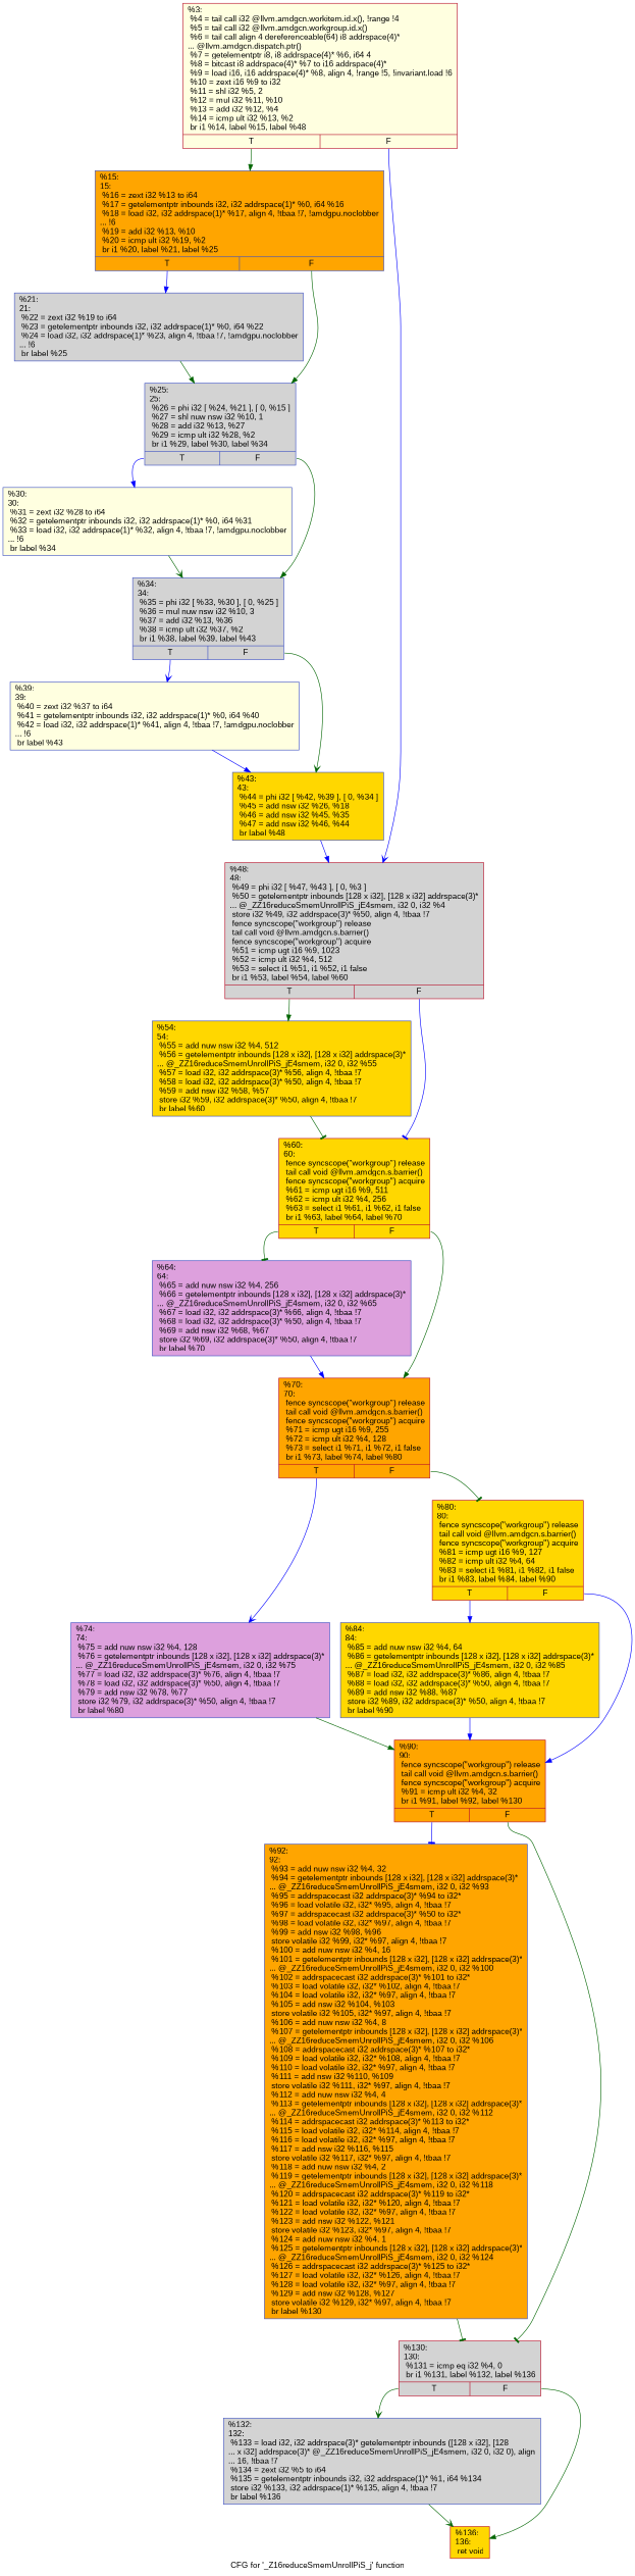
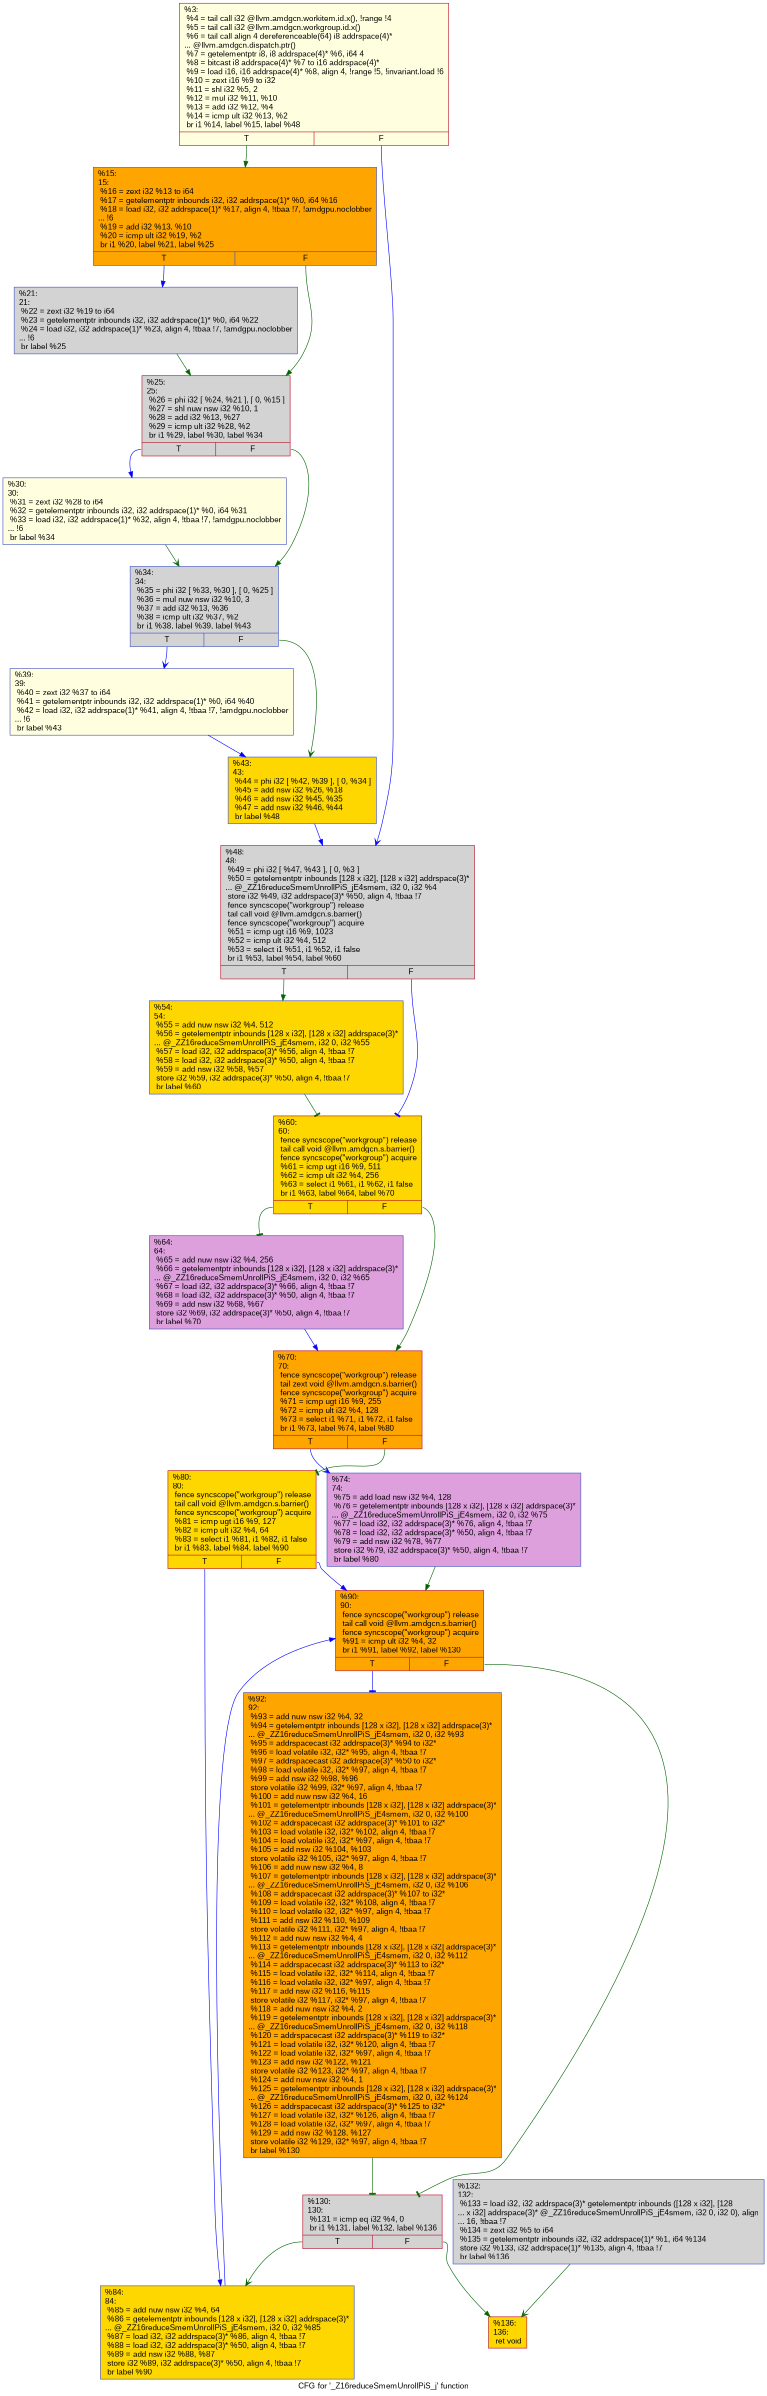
  digraph {
    fontname="Liberation Sans"
    label="CFG for '_Z16reduceSmemUnrollPiS_j' function"
    node [color="#3d50c3ff" fillcolor=lightgrey fontname="Liberation Sans" shape=record style=filled]
    edge [arrowhead=normal color=darkgreen fontname="Liberation Sans"]
    n1 [color="#b70d28ff" fillcolor=lightyellow label="{%3:\l  %4 = tail call i32 @llvm.amdgcn.workitem.id.x(), !range !4\l  %5 = tail call i32 @llvm.amdgcn.workgroup.id.x()\l  %6 = tail call align 4 dereferenceable(64) i8 addrspace(4)*\l... @llvm.amdgcn.dispatch.ptr()\l  %7 = getelementptr i8, i8 addrspace(4)* %6, i64 4\l  %8 = bitcast i8 addrspace(4)* %7 to i16 addrspace(4)*\l  %9 = load i16, i16 addrspace(4)* %8, align 4, !range !5, !invariant.load !6\l  %10 = zext i16 %9 to i32\l  %11 = shl i32 %5, 2\l  %12 = mul i32 %11, %10\l  %13 = add i32 %12, %4\l  %14 = icmp ult i32 %13, %2\l  br i1 %14, label %15, label %48\l|{<s0>T|<s1>F}}"]
    n2 [fillcolor=orange label="{%15:\l15:                                               \l  %16 = zext i32 %13 to i64\l  %17 = getelementptr inbounds i32, i32 addrspace(1)* %0, i64 %16\l  %18 = load i32, i32 addrspace(1)* %17, align 4, !tbaa !7, !amdgpu.noclobber\l... !6\l  %19 = add i32 %13, %10\l  %20 = icmp ult i32 %19, %2\l  br i1 %20, label %21, label %25\l|{<s0>T|<s1>F}}"]
    n3 [color="#b70d28ff" label="{%48:\l48:                                               \l  %49 = phi i32 [ %47, %43 ], [ 0, %3 ]\l  %50 = getelementptr inbounds [128 x i32], [128 x i32] addrspace(3)*\l... @_ZZ16reduceSmemUnrollPiS_jE4smem, i32 0, i32 %4\l  store i32 %49, i32 addrspace(3)* %50, align 4, !tbaa !7\l  fence syncscope(\"workgroup\") release\l  tail call void @llvm.amdgcn.s.barrier()\l  fence syncscope(\"workgroup\") acquire\l  %51 = icmp ugt i16 %9, 1023\l  %52 = icmp ult i32 %4, 512\l  %53 = select i1 %51, i1 %52, i1 false\l  br i1 %53, label %54, label %60\l|{<s0>T|<s1>F}}"]
    n4 [label="{%21:\l21:                                               \l  %22 = zext i32 %19 to i64\l  %23 = getelementptr inbounds i32, i32 addrspace(1)* %0, i64 %22\l  %24 = load i32, i32 addrspace(1)* %23, align 4, !tbaa !7, !amdgpu.noclobber\l... !6\l  br label %25\l}"]
-   n5 [label="{%25:\l25:                                               \l  %26 = phi i32 [ %24, %21 ], [ 0, %15 ]\l  %27 = shl nuw nsw i32 %10, 1\l  %28 = add i32 %13, %27\l  %29 = icmp ult i32 %28, %2\l  br i1 %29, label %30, label %34\l|{<s0>T|<s1>F}}"]
+   n5 [color="#b70d28ff" label="{%25:\l25:                                               \l  %26 = phi i32 [ %24, %21 ], [ 0, %15 ]\l  %27 = shl nuw nsw i32 %10, 1\l  %28 = add i32 %13, %27\l  %29 = icmp ult i32 %28, %2\l  br i1 %29, label %30, label %34\l|{<s0>T|<s1>F}}"]
    n6 [fillcolor=gold label="{%54:\l54:                                               \l  %55 = add nuw nsw i32 %4, 512\l  %56 = getelementptr inbounds [128 x i32], [128 x i32] addrspace(3)*\l... @_ZZ16reduceSmemUnrollPiS_jE4smem, i32 0, i32 %55\l  %57 = load i32, i32 addrspace(3)* %56, align 4, !tbaa !7\l  %58 = load i32, i32 addrspace(3)* %50, align 4, !tbaa !7\l  %59 = add nsw i32 %58, %57\l  store i32 %59, i32 addrspace(3)* %50, align 4, !tbaa !7\l  br label %60\l}"]
    n7 [color="#b70d28ff" fillcolor=gold label="{%60:\l60:                                               \l  fence syncscope(\"workgroup\") release\l  tail call void @llvm.amdgcn.s.barrier()\l  fence syncscope(\"workgroup\") acquire\l  %61 = icmp ugt i16 %9, 511\l  %62 = icmp ult i32 %4, 256\l  %63 = select i1 %61, i1 %62, i1 false\l  br i1 %63, label %64, label %70\l|{<s0>T|<s1>F}}"]
    n8 [fillcolor=lightyellow label="{%30:\l30:                                               \l  %31 = zext i32 %28 to i64\l  %32 = getelementptr inbounds i32, i32 addrspace(1)* %0, i64 %31\l  %33 = load i32, i32 addrspace(1)* %32, align 4, !tbaa !7, !amdgpu.noclobber\l... !6\l  br label %34\l}"]
    n9 [label="{%34:\l34:                                               \l  %35 = phi i32 [ %33, %30 ], [ 0, %25 ]\l  %36 = mul nuw nsw i32 %10, 3\l  %37 = add i32 %13, %36\l  %38 = icmp ult i32 %37, %2\l  br i1 %38, label %39, label %43\l|{<s0>T|<s1>F}}"]
    n10 [fillcolor=plum label="{%64:\l64:                                               \l  %65 = add nuw nsw i32 %4, 256\l  %66 = getelementptr inbounds [128 x i32], [128 x i32] addrspace(3)*\l... @_ZZ16reduceSmemUnrollPiS_jE4smem, i32 0, i32 %65\l  %67 = load i32, i32 addrspace(3)* %66, align 4, !tbaa !7\l  %68 = load i32, i32 addrspace(3)* %50, align 4, !tbaa !7\l  %69 = add nsw i32 %68, %67\l  store i32 %69, i32 addrspace(3)* %50, align 4, !tbaa !7\l  br label %70\l}"]
-   n11 [color="#b70d28ff" fillcolor=orange label="{%70:\l70:                                               \l  fence syncscope(\"workgroup\") release\l  tail call void @llvm.amdgcn.s.barrier()\l  fence syncscope(\"workgroup\") acquire\l  %71 = icmp ugt i16 %9, 255\l  %72 = icmp ult i32 %4, 128\l  %73 = select i1 %71, i1 %72, i1 false\l  br i1 %73, label %74, label %80\l|{<s0>T|<s1>F}}"]
+   n11 [color="#b70d28ff" fillcolor=orange label="{%70:\l70:                                               \l  fence syncscope(\"workgroup\") release\l  tail zext void @llvm.amdgcn.s.barrier()\l  fence syncscope(\"workgroup\") acquire\l  %71 = icmp ugt i16 %9, 255\l  %72 = icmp ult i32 %4, 128\l  %73 = select i1 %71, i1 %72, i1 false\l  br i1 %73, label %74, label %80\l|{<s0>T|<s1>F}}"]
    n12 [fillcolor=lightyellow label="{%39:\l39:                                               \l  %40 = zext i32 %37 to i64\l  %41 = getelementptr inbounds i32, i32 addrspace(1)* %0, i64 %40\l  %42 = load i32, i32 addrspace(1)* %41, align 4, !tbaa !7, !amdgpu.noclobber\l... !6\l  br label %43\l}"]
    n13 [fillcolor=gold label="{%43:\l43:                                               \l  %44 = phi i32 [ %42, %39 ], [ 0, %34 ]\l  %45 = add nsw i32 %26, %18\l  %46 = add nsw i32 %45, %35\l  %47 = add nsw i32 %46, %44\l  br label %48\l}"]
-   n14 [fillcolor=plum label="{%74:\l74:                                               \l  %75 = add nuw nsw i32 %4, 128\l  %76 = getelementptr inbounds [128 x i32], [128 x i32] addrspace(3)*\l... @_ZZ16reduceSmemUnrollPiS_jE4smem, i32 0, i32 %75\l  %77 = load i32, i32 addrspace(3)* %76, align 4, !tbaa !7\l  %78 = load i32, i32 addrspace(3)* %50, align 4, !tbaa !7\l  %79 = add nsw i32 %78, %77\l  store i32 %79, i32 addrspace(3)* %50, align 4, !tbaa !7\l  br label %80\l}"]
+   n14 [fillcolor=plum label="{%74:\l74:                                               \l  %75 = add load nsw i32 %4, 128\l  %76 = getelementptr inbounds [128 x i32], [128 x i32] addrspace(3)*\l... @_ZZ16reduceSmemUnrollPiS_jE4smem, i32 0, i32 %75\l  %77 = load i32, i32 addrspace(3)* %76, align 4, !tbaa !7\l  %78 = load i32, i32 addrspace(3)* %50, align 4, !tbaa !7\l  %79 = add nsw i32 %78, %77\l  store i32 %79, i32 addrspace(3)* %50, align 4, !tbaa !7\l  br label %80\l}"]
    n15 [color="#b70d28ff" fillcolor=gold label="{%80:\l80:                                               \l  fence syncscope(\"workgroup\") release\l  tail call void @llvm.amdgcn.s.barrier()\l  fence syncscope(\"workgroup\") acquire\l  %81 = icmp ugt i16 %9, 127\l  %82 = icmp ult i32 %4, 64\l  %83 = select i1 %81, i1 %82, i1 false\l  br i1 %83, label %84, label %90\l|{<s0>T|<s1>F}}"]
    n16 [color="#b70d28ff" fillcolor=orange label="{%90:\l90:                                               \l  fence syncscope(\"workgroup\") release\l  tail call void @llvm.amdgcn.s.barrier()\l  fence syncscope(\"workgroup\") acquire\l  %91 = icmp ult i32 %4, 32\l  br i1 %91, label %92, label %130\l|{<s0>T|<s1>F}}"]
    n17 [fillcolor=gold label="{%84:\l84:                                               \l  %85 = add nuw nsw i32 %4, 64\l  %86 = getelementptr inbounds [128 x i32], [128 x i32] addrspace(3)*\l... @_ZZ16reduceSmemUnrollPiS_jE4smem, i32 0, i32 %85\l  %87 = load i32, i32 addrspace(3)* %86, align 4, !tbaa !7\l  %88 = load i32, i32 addrspace(3)* %50, align 4, !tbaa !7\l  %89 = add nsw i32 %88, %87\l  store i32 %89, i32 addrspace(3)* %50, align 4, !tbaa !7\l  br label %90\l}"]
    n18 [fillcolor=orange label="{%92:\l92:                                               \l  %93 = add nuw nsw i32 %4, 32\l  %94 = getelementptr inbounds [128 x i32], [128 x i32] addrspace(3)*\l... @_ZZ16reduceSmemUnrollPiS_jE4smem, i32 0, i32 %93\l  %95 = addrspacecast i32 addrspace(3)* %94 to i32*\l  %96 = load volatile i32, i32* %95, align 4, !tbaa !7\l  %97 = addrspacecast i32 addrspace(3)* %50 to i32*\l  %98 = load volatile i32, i32* %97, align 4, !tbaa !7\l  %99 = add nsw i32 %98, %96\l  store volatile i32 %99, i32* %97, align 4, !tbaa !7\l  %100 = add nuw nsw i32 %4, 16\l  %101 = getelementptr inbounds [128 x i32], [128 x i32] addrspace(3)*\l... @_ZZ16reduceSmemUnrollPiS_jE4smem, i32 0, i32 %100\l  %102 = addrspacecast i32 addrspace(3)* %101 to i32*\l  %103 = load volatile i32, i32* %102, align 4, !tbaa !7\l  %104 = load volatile i32, i32* %97, align 4, !tbaa !7\l  %105 = add nsw i32 %104, %103\l  store volatile i32 %105, i32* %97, align 4, !tbaa !7\l  %106 = add nuw nsw i32 %4, 8\l  %107 = getelementptr inbounds [128 x i32], [128 x i32] addrspace(3)*\l... @_ZZ16reduceSmemUnrollPiS_jE4smem, i32 0, i32 %106\l  %108 = addrspacecast i32 addrspace(3)* %107 to i32*\l  %109 = load volatile i32, i32* %108, align 4, !tbaa !7\l  %110 = load volatile i32, i32* %97, align 4, !tbaa !7\l  %111 = add nsw i32 %110, %109\l  store volatile i32 %111, i32* %97, align 4, !tbaa !7\l  %112 = add nuw nsw i32 %4, 4\l  %113 = getelementptr inbounds [128 x i32], [128 x i32] addrspace(3)*\l... @_ZZ16reduceSmemUnrollPiS_jE4smem, i32 0, i32 %112\l  %114 = addrspacecast i32 addrspace(3)* %113 to i32*\l  %115 = load volatile i32, i32* %114, align 4, !tbaa !7\l  %116 = load volatile i32, i32* %97, align 4, !tbaa !7\l  %117 = add nsw i32 %116, %115\l  store volatile i32 %117, i32* %97, align 4, !tbaa !7\l  %118 = add nuw nsw i32 %4, 2\l  %119 = getelementptr inbounds [128 x i32], [128 x i32] addrspace(3)*\l... @_ZZ16reduceSmemUnrollPiS_jE4smem, i32 0, i32 %118\l  %120 = addrspacecast i32 addrspace(3)* %119 to i32*\l  %121 = load volatile i32, i32* %120, align 4, !tbaa !7\l  %122 = load volatile i32, i32* %97, align 4, !tbaa !7\l  %123 = add nsw i32 %122, %121\l  store volatile i32 %123, i32* %97, align 4, !tbaa !7\l  %124 = add nuw nsw i32 %4, 1\l  %125 = getelementptr inbounds [128 x i32], [128 x i32] addrspace(3)*\l... @_ZZ16reduceSmemUnrollPiS_jE4smem, i32 0, i32 %124\l  %126 = addrspacecast i32 addrspace(3)* %125 to i32*\l  %127 = load volatile i32, i32* %126, align 4, !tbaa !7\l  %128 = load volatile i32, i32* %97, align 4, !tbaa !7\l  %129 = add nsw i32 %128, %127\l  store volatile i32 %129, i32* %97, align 4, !tbaa !7\l  br label %130\l}"]
    n19 [color="#b70d28ff" label="{%130:\l130:                                              \l  %131 = icmp eq i32 %4, 0\l  br i1 %131, label %132, label %136\l|{<s0>T|<s1>F}}"]
    n20 [label="{%132:\l132:                                              \l  %133 = load i32, i32 addrspace(3)* getelementptr inbounds ([128 x i32], [128\l... x i32] addrspace(3)* @_ZZ16reduceSmemUnrollPiS_jE4smem, i32 0, i32 0), align\l... 16, !tbaa !7\l  %134 = zext i32 %5 to i64\l  %135 = getelementptr inbounds i32, i32 addrspace(1)* %1, i64 %134\l  store i32 %133, i32 addrspace(1)* %135, align 4, !tbaa !7\l  br label %136\l}"]
    n21 [color="#b70d28ff" fillcolor=gold label="{%136:\l136:                                              \l  ret void\l}"]
    n1 -> n2 [tailport=s0]
    n1 -> n3 [arrowhead=vee color=blue tailport=s1]
    n2 -> n4 [color=blue tailport=s0]
    n2 -> n5 [tailport=s1]
    n3 -> n6 [tailport=s0]
    n3 -> n7 [arrowhead=tee color=blue tailport=s1]
    n4 -> n5
    n5 -> n8 [color=blue tailport=s0]
    n5 -> n9 [tailport=s1]
    n6 -> n7 [arrowhead=tee]
    n7 -> n10 [arrowhead=tee tailport=s0]
    n7 -> n11 [tailport=s1]
    n8 -> n9 [arrowhead=vee]
    n9 -> n12 [arrowhead=vee color=blue tailport=s0]
    n9 -> n13 [arrowhead=vee tailport=s1]
    n10 -> n11 [color=blue]
    n11 -> n14 [arrowhead=vee color=blue tailport=s0]
    n11 -> n15 [arrowhead=tee tailport=s1]
    n12 -> n13 [color=blue]
    n13 -> n3 [color=blue]
    n14 -> n16
    n15 -> n16 [color=blue tailport=s1]
    n15 -> n17 [color=blue tailport=s0]
    n16 -> n18 [arrowhead=tee color=blue tailport=s0]
    n16 -> n19 [arrowhead=tee tailport=s1]
    n17 -> n16 [color=blue]
    n18 -> n19 [arrowhead=tee]
-   n19 -> n20 [arrowhead=vee tailport=s0]
+   n19 -> n17 [arrowhead=vee tailport=s0]
    n19 -> n21 [tailport=s1]
    n20 -> n21 [arrowhead=vee]
  }
